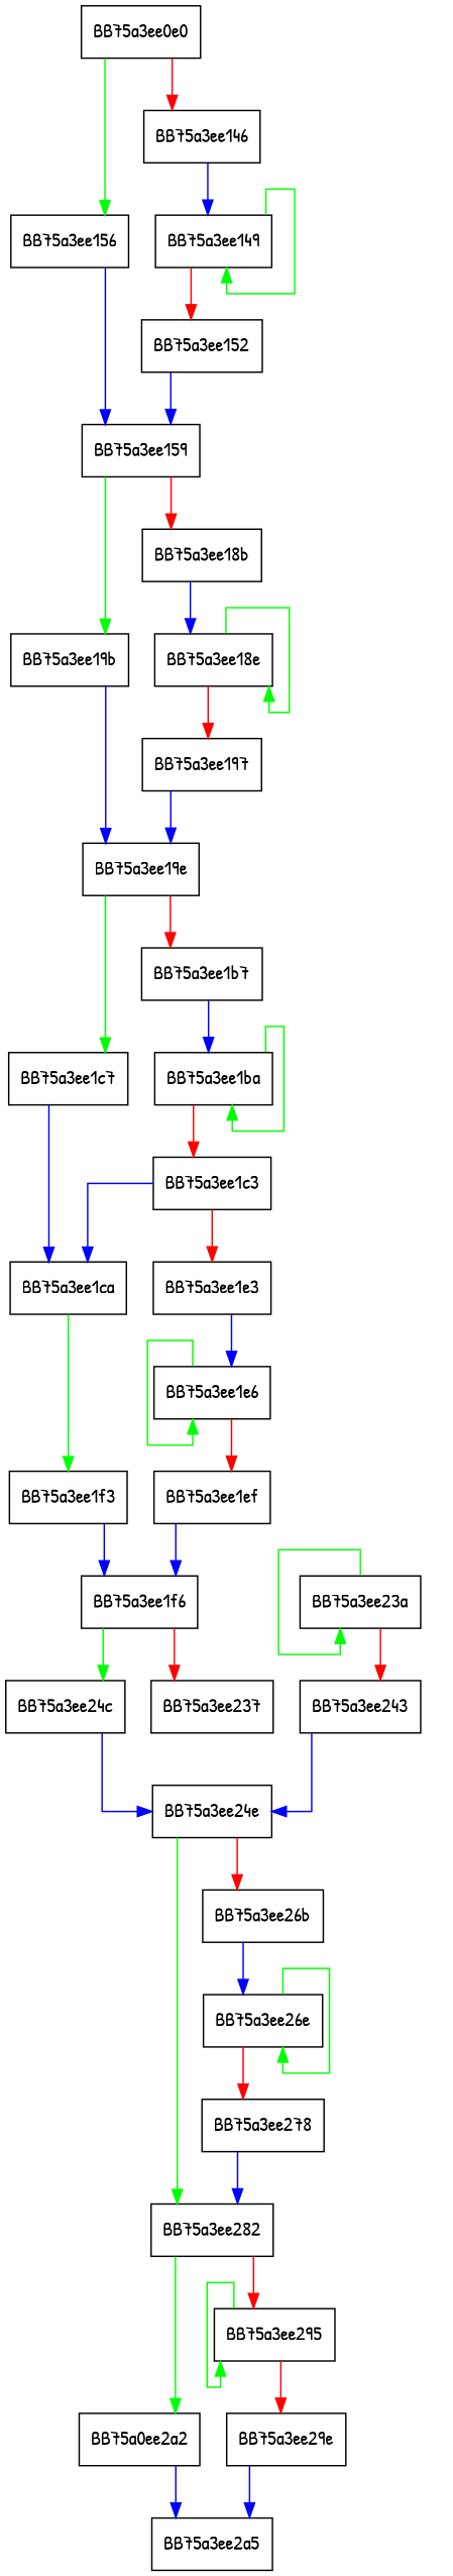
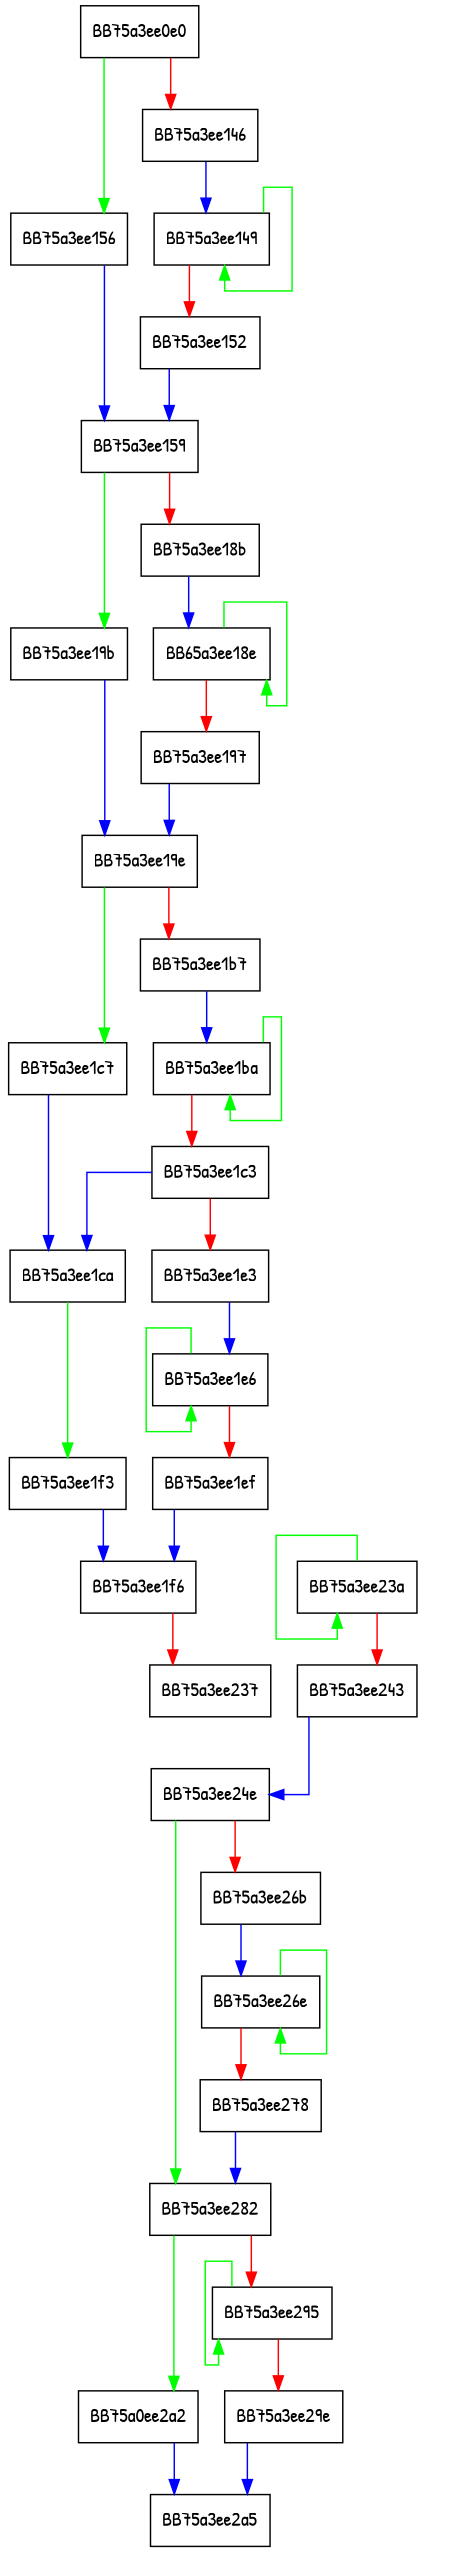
  digraph {
    fontname="Patrick Hand"
    splines=ortho
    node [fontname="Patrick Hand" shape=box]
    edge [color=blue fontname="Patrick Hand"]
    BB75a3ee0e0
    BB75a3ee156
    BB75a3ee146
    BB75a3ee159
    BB75a3ee149
    BB75a3ee19b
    BB75a3ee18b
    BB75a3ee152
    BB75a3ee19e
-   BB75a3ee18e
+   BB75a3ee18e [label=BB65a3ee18e]
    BB75a3ee1c7
    BB75a3ee1b7
    BB75a3ee197
    BB75a3ee1ca
    BB75a3ee1ba
    BB75a3ee1f3
    BB75a3ee1c3
    BB75a3ee1e3
    BB75a3ee1f6
    BB75a3ee1e6
-   BB75a3ee24c
    BB75a3ee237
    BB75a3ee1ef
    BB75a3ee24e
    BB75a3ee282
    BB75a3ee26b
    BB75a3ee23a
    BB75a3ee243
    n29 [label=BB75a0ee2a2]
    BB75a3ee295
    BB75a3ee26e
    BB75a3ee2a5
    BB75a3ee29e
    BB75a3ee278
    BB75a3ee0e0 -> BB75a3ee156 [color=green]
    BB75a3ee0e0 -> BB75a3ee146 [color=red]
    BB75a3ee156 -> BB75a3ee159
    BB75a3ee146 -> BB75a3ee149
    BB75a3ee159 -> BB75a3ee19b [color=green]
    BB75a3ee159 -> BB75a3ee18b [color=red]
    BB75a3ee149 -> BB75a3ee149 [color=green]
    BB75a3ee149 -> BB75a3ee152 [color=red]
    BB75a3ee19b -> BB75a3ee19e
    BB75a3ee18b -> BB75a3ee18e
    BB75a3ee152 -> BB75a3ee159
    BB75a3ee19e -> BB75a3ee1c7 [color=green]
    BB75a3ee19e -> BB75a3ee1b7 [color=red]
    BB75a3ee18e -> BB75a3ee18e [color=green]
    BB75a3ee18e -> BB75a3ee197 [color=red]
    BB75a3ee1c7 -> BB75a3ee1ca
    BB75a3ee1b7 -> BB75a3ee1ba
    BB75a3ee197 -> BB75a3ee19e
    BB75a3ee1ca -> BB75a3ee1f3 [color=green]
    BB75a3ee1ba -> BB75a3ee1ba [color=green]
    BB75a3ee1ba -> BB75a3ee1c3 [color=red]
    BB75a3ee1f3 -> BB75a3ee1f6
    BB75a3ee1c3 -> BB75a3ee1ca
    BB75a3ee1c3 -> BB75a3ee1e3 [color=red]
    BB75a3ee1e3 -> BB75a3ee1e6
-   BB75a3ee1f6 -> BB75a3ee24c [color=green]
    BB75a3ee1f6 -> BB75a3ee237 [color=red]
    BB75a3ee1e6 -> BB75a3ee1e6 [color=green]
    BB75a3ee1e6 -> BB75a3ee1ef [color=red]
-   BB75a3ee24c -> BB75a3ee24e
    BB75a3ee1ef -> BB75a3ee1f6
    BB75a3ee24e -> BB75a3ee282 [color=green]
    BB75a3ee24e -> BB75a3ee26b [color=red]
    BB75a3ee282 -> n29 [color=green]
    BB75a3ee282 -> BB75a3ee295 [color=red]
    BB75a3ee26b -> BB75a3ee26e
    BB75a3ee23a -> BB75a3ee23a [color=green]
    BB75a3ee23a -> BB75a3ee243 [color=red]
    BB75a3ee243 -> BB75a3ee24e
    n29 -> BB75a3ee2a5
    BB75a3ee295 -> BB75a3ee295 [color=green]
    BB75a3ee295 -> BB75a3ee29e [color=red]
    BB75a3ee26e -> BB75a3ee26e [color=green]
    BB75a3ee26e -> BB75a3ee278 [color=red]
    BB75a3ee29e -> BB75a3ee2a5
    BB75a3ee278 -> BB75a3ee282
  }
